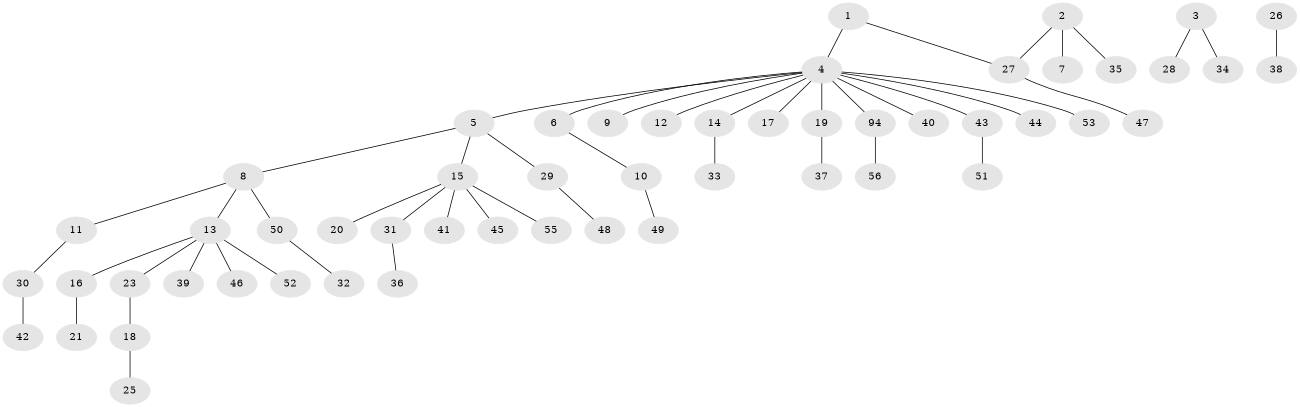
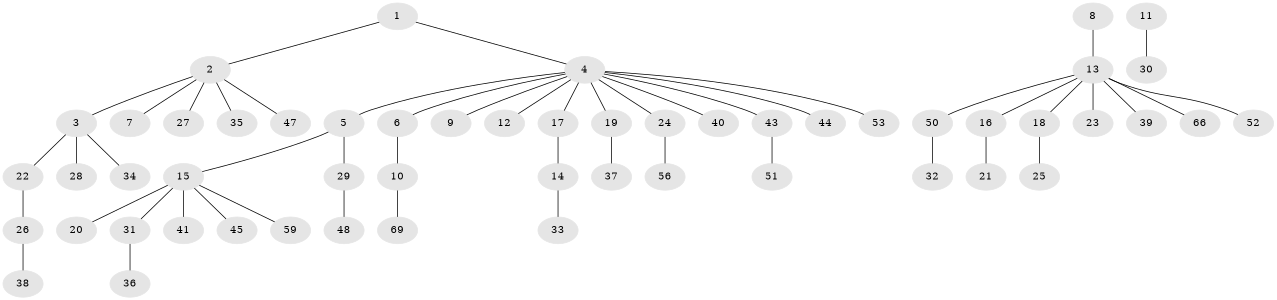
  graph {
    node [color=gray90 style=filled]
    1
    2
    4
    3
    7
    27
    35
    5
    6
    9
    12
    14
    17
    19
-   24 [label=94]
+   24
    40
    43
    44
    53
+   22
    28
    34
    47
    26
    8
    15
    29
    10
    33
    37
    56
    51
    11
    13
    50
    20
    31
    41
    45
-   55
+   55 [label=59]
    48
-   49
+   49 [label=69]
    30
    16
    18
    23
    39
-   46
+   46 [label=66]
    52
    32
-   42
    21
    25
    36
    38
-   1 -- 27
+   1 -- 2
    1 -- 4
+   2 -- 3
    2 -- 7
    2 -- 27
    2 -- 35
    4 -- 5
    4 -- 6
    4 -- 9
    4 -- 12
-   4 -- 14
+   17 -- 14
    4 -- 17
    4 -- 19
    4 -- 24
    4 -- 40
    4 -- 43
    4 -- 44
    4 -- 53
+   3 -- 22
    3 -- 28
    3 -- 34
-   27 -- 47
-   5 -- 8
+   2 -- 47
    5 -- 15
    5 -- 29
    6 -- 10
    14 -- 33
    19 -- 37
    24 -- 56
    43 -- 51
+   22 -- 26
    26 -- 38
-   8 -- 11
    8 -- 13
-   8 -- 50
+   13 -- 50
    15 -- 20
    15 -- 31
    15 -- 41
    15 -- 45
    15 -- 55
    29 -- 48
    10 -- 49
    11 -- 30
    13 -- 16
-   23 -- 18
+   13 -- 18
    13 -- 23
    13 -- 39
    13 -- 46
    13 -- 52
    50 -- 32
    31 -- 36
-   30 -- 42
    16 -- 21
    18 -- 25
  }
